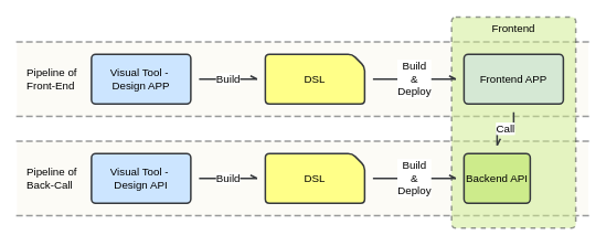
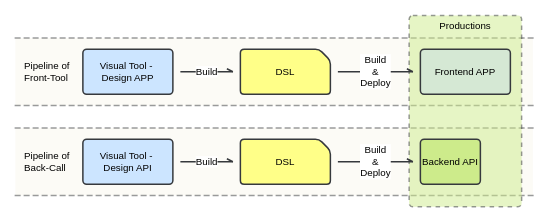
  <mxCell id="0" />
  <mxCell id="1" parent="0" />
  <mxCell id="2" value="Pipeline of &lt;br style=&quot;font-size: 13px;&quot;&gt;Back-Call" style="shape=partialRectangle;whiteSpace=wrap;html=1;left=0;right=0;fillColor=#f9f7ed;rounded=1;dashed=1;fontSize=13;strokeWidth=2;opacity=50;align=left;strokeColor=#36393d;spacingLeft=10;" vertex="1" parent="1"><mxGeometry x="20" y="170" width="690" height="90" as="geometry" /></mxCell>
- <mxCell id="3" value="Pipeline of &lt;br style=&quot;font-size: 13px;&quot;&gt;Front-End" style="shape=partialRectangle;whiteSpace=wrap;html=1;left=0;right=0;rounded=1;dashed=1;fontSize=13;strokeWidth=2;opacity=50;align=left;fillColor=#f9f7ed;strokeColor=#36393d;spacingLeft=10;" vertex="1" parent="1"><mxGeometry x="20" y="50" width="690" height="90" as="geometry" /></mxCell>
- <mxCell id="4" value="Frontend" style="rounded=1;whiteSpace=wrap;html=1;strokeWidth=2;absoluteArcSize=1;arcSize=10;fontSize=13;fillColor=#cdeb8b;strokeColor=#36393d;verticalAlign=top;opacity=50;dashed=1;" vertex="1" parent="1"><mxGeometry x="545" y="20" width="150" height="255" as="geometry" /></mxCell>
+ <mxCell id="3" value="Pipeline of &lt;br style=&quot;font-size: 13px;&quot;&gt;Front-Tool" style="shape=partialRectangle;whiteSpace=wrap;html=1;left=0;right=0;rounded=1;dashed=1;fontSize=13;strokeWidth=2;opacity=50;align=left;fillColor=#f9f7ed;strokeColor=#36393d;spacingLeft=10;" vertex="1" parent="1"><mxGeometry x="20" y="50" width="690" height="90" as="geometry" /></mxCell>
+ <mxCell id="4" value="Productions" style="rounded=1;whiteSpace=wrap;html=1;strokeWidth=2;absoluteArcSize=1;arcSize=10;fontSize=13;fillColor=#cdeb8b;strokeColor=#36393d;verticalAlign=top;opacity=50;dashed=1;" vertex="1" parent="1"><mxGeometry x="545" y="20" width="150" height="255" as="geometry" /></mxCell>
  <mxCell id="5" value="Build" style="edgeStyle=orthogonalEdgeStyle;rounded=0;orthogonalLoop=1;jettySize=auto;html=1;perimeterSpacing=10;endArrow=openAsync;endFill=0;strokeWidth=2;fontSize=13;fillColor=#eeeeee;strokeColor=#36393d;" edge="1" parent="1" source="6" target="14"><mxGeometry relative="1" as="geometry"><mxPoint x="310" y="95" as="targetPoint" /></mxGeometry></mxCell>
  <mxCell id="6" value="Visual Tool -&amp;nbsp;&lt;br style=&quot;font-size: 13px;&quot;&gt;Design APP" style="rounded=1;whiteSpace=wrap;html=1;strokeWidth=2;absoluteArcSize=1;arcSize=10;fontSize=13;fillColor=#cce5ff;strokeColor=#36393d;" vertex="1" parent="1"><mxGeometry x="110" y="65" width="120" height="60" as="geometry" /></mxCell>
  <mxCell id="7" value="Build&lt;br style=&quot;font-size: 13px;&quot;&gt;&amp;amp;&lt;br style=&quot;font-size: 13px;&quot;&gt;Deploy" style="edgeStyle=orthogonalEdgeStyle;rounded=0;orthogonalLoop=1;jettySize=auto;html=1;perimeterSpacing=10;endArrow=openAsync;endFill=0;strokeWidth=2;fontSize=13;fillColor=#eeeeee;strokeColor=#36393d;" edge="1" parent="1" source="14" target="9"><mxGeometry relative="1" as="geometry"><mxPoint x="450" y="95" as="sourcePoint" /></mxGeometry></mxCell>
- <mxCell id="8" value="Call" style="edgeStyle=orthogonalEdgeStyle;rounded=0;orthogonalLoop=1;jettySize=auto;html=1;endArrow=openAsync;endFill=0;strokeWidth=2;perimeterSpacing=10;fontSize=13;fillColor=#eeeeee;strokeColor=#36393d;" edge="1" parent="1" source="9" target="13"><mxGeometry relative="1" as="geometry" /></mxCell>
  <mxCell id="9" value="Frontend APP" style="rounded=1;whiteSpace=wrap;html=1;strokeWidth=2;absoluteArcSize=1;arcSize=10;fontSize=13;fillColor=#d5e8d4;strokeColor=#36393d;" vertex="1" parent="1"><mxGeometry x="560" y="65" width="120" height="60" as="geometry" /></mxCell>
  <mxCell id="10" value="Build" style="edgeStyle=orthogonalEdgeStyle;rounded=0;orthogonalLoop=1;jettySize=auto;html=1;endArrow=openAsync;endFill=0;strokeWidth=2;perimeterSpacing=10;fontSize=13;fillColor=#eeeeee;strokeColor=#36393d;" edge="1" parent="1" source="11" target="15"><mxGeometry relative="1" as="geometry"><mxPoint x="310" y="215" as="targetPoint" /></mxGeometry></mxCell>
  <mxCell id="11" value="Visual Tool -&amp;nbsp;&lt;br style=&quot;font-size: 13px;&quot;&gt;Design API" style="rounded=1;whiteSpace=wrap;html=1;strokeWidth=2;absoluteArcSize=1;arcSize=10;fontSize=13;fillColor=#cce5ff;strokeColor=#36393d;" vertex="1" parent="1"><mxGeometry x="110" y="185" width="120" height="60" as="geometry" /></mxCell>
  <mxCell id="12" value="Build&lt;br style=&quot;font-size: 13px;&quot;&gt;&amp;amp;&lt;br style=&quot;font-size: 13px;&quot;&gt;Deploy" style="edgeStyle=orthogonalEdgeStyle;rounded=0;orthogonalLoop=1;jettySize=auto;html=1;endArrow=openAsync;endFill=0;strokeWidth=2;perimeterSpacing=10;fontSize=13;fillColor=#eeeeee;strokeColor=#36393d;" edge="1" parent="1" source="15" target="13"><mxGeometry relative="1" as="geometry"><mxPoint x="450" y="215" as="sourcePoint" /></mxGeometry></mxCell>
  <mxCell id="13" value="Backend API" style="rounded=1;whiteSpace=wrap;html=1;strokeWidth=2;absoluteArcSize=1;arcSize=10;fontSize=13;fillColor=#cdeb8b;strokeColor=#36393d;" vertex="1" parent="1"><mxGeometry x="560" y="185" width="80" height="60" as="geometry" /></mxCell>
  <mxCell id="14" value="DSL" style="shape=card;whiteSpace=wrap;html=1;fontSize=13;strokeWidth=2;rounded=1;arcSize=10;direction=south;size=15;fillColor=#ffff88;strokeColor=#36393d;" vertex="1" parent="1"><mxGeometry x="320" y="65" width="120" height="60" as="geometry" /></mxCell>
  <mxCell id="15" value="DSL" style="shape=card;whiteSpace=wrap;html=1;fontSize=13;strokeWidth=2;rounded=1;arcSize=10;direction=south;size=15;fillColor=#ffff88;strokeColor=#36393d;" vertex="1" parent="1"><mxGeometry x="320" y="185" width="120" height="60" as="geometry" /></mxCell>
